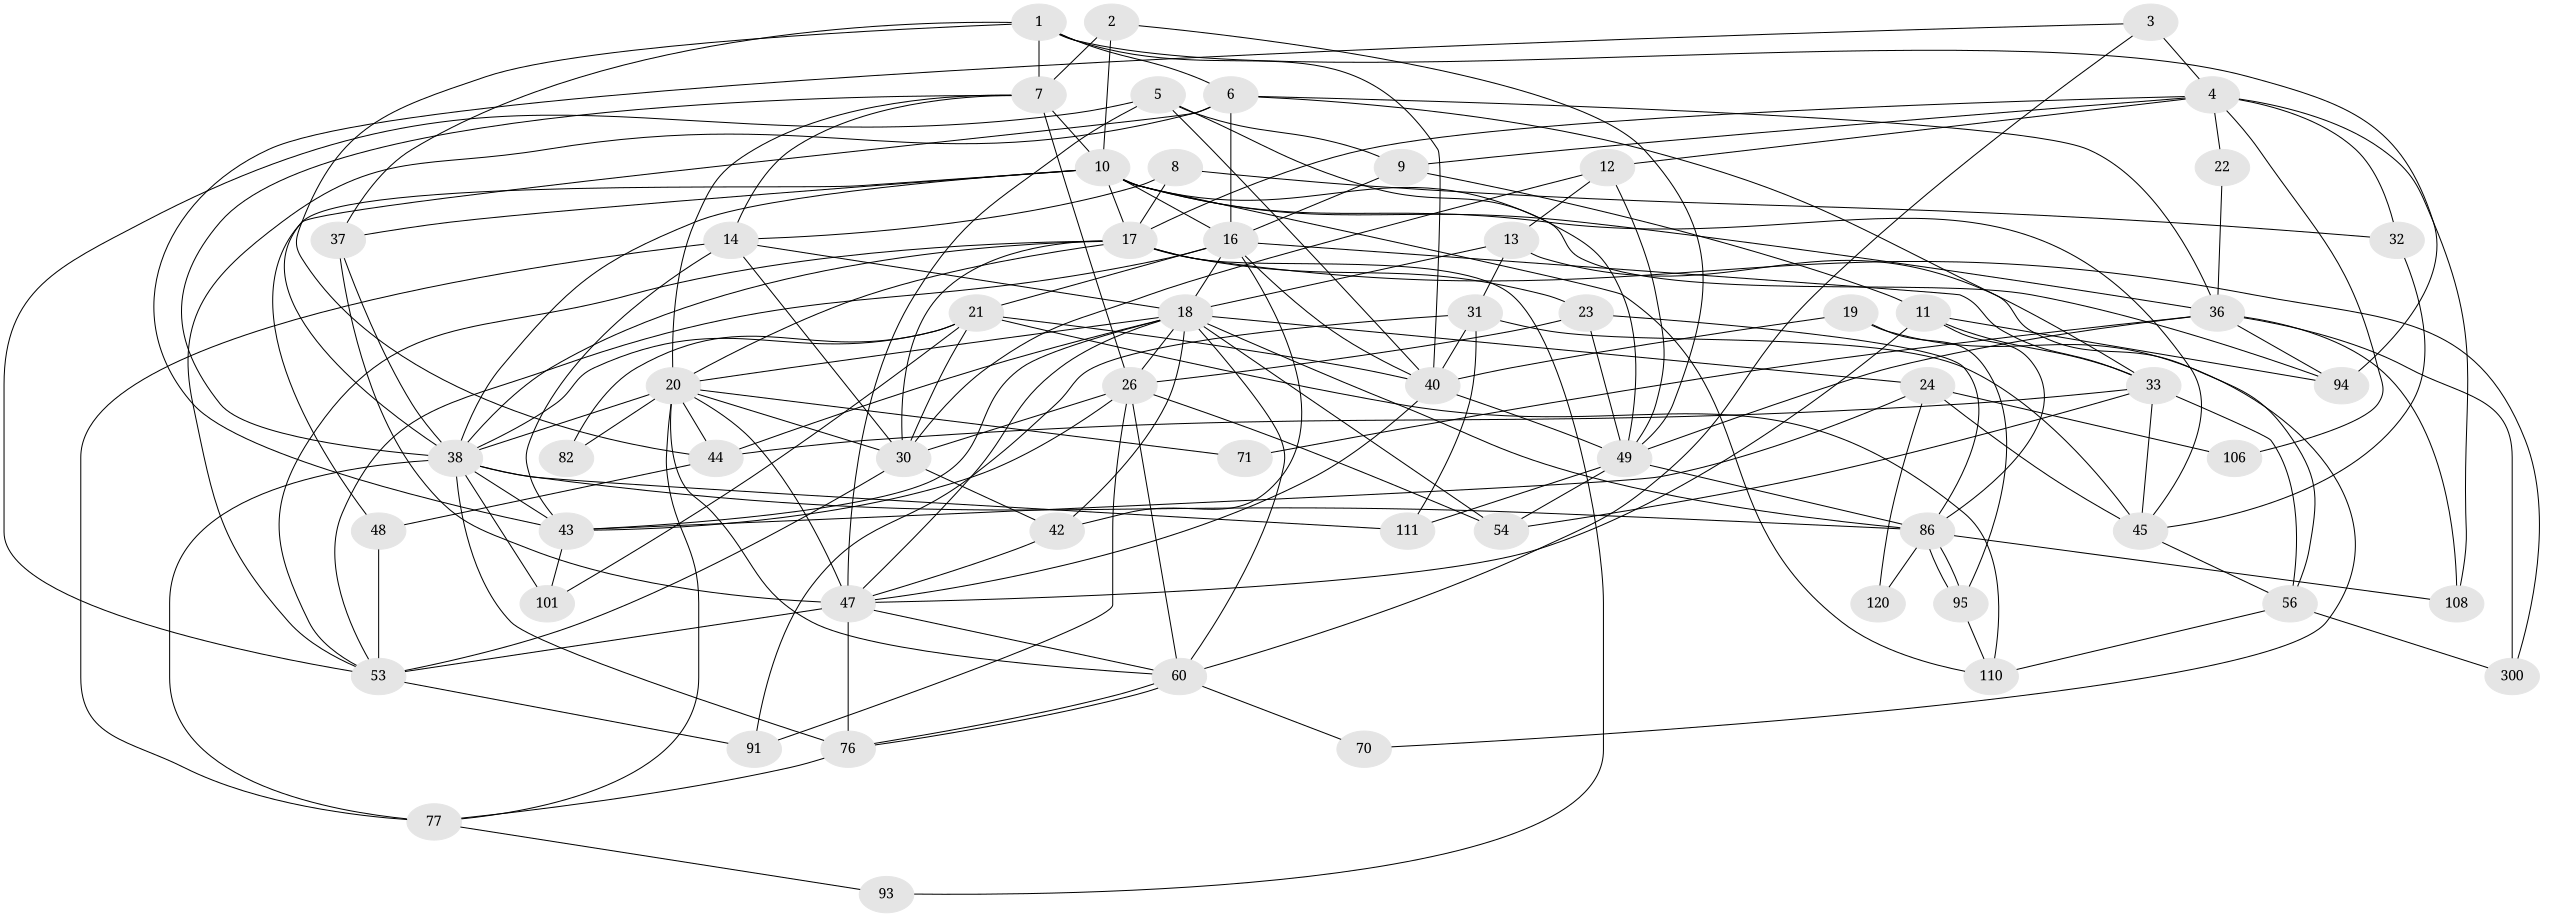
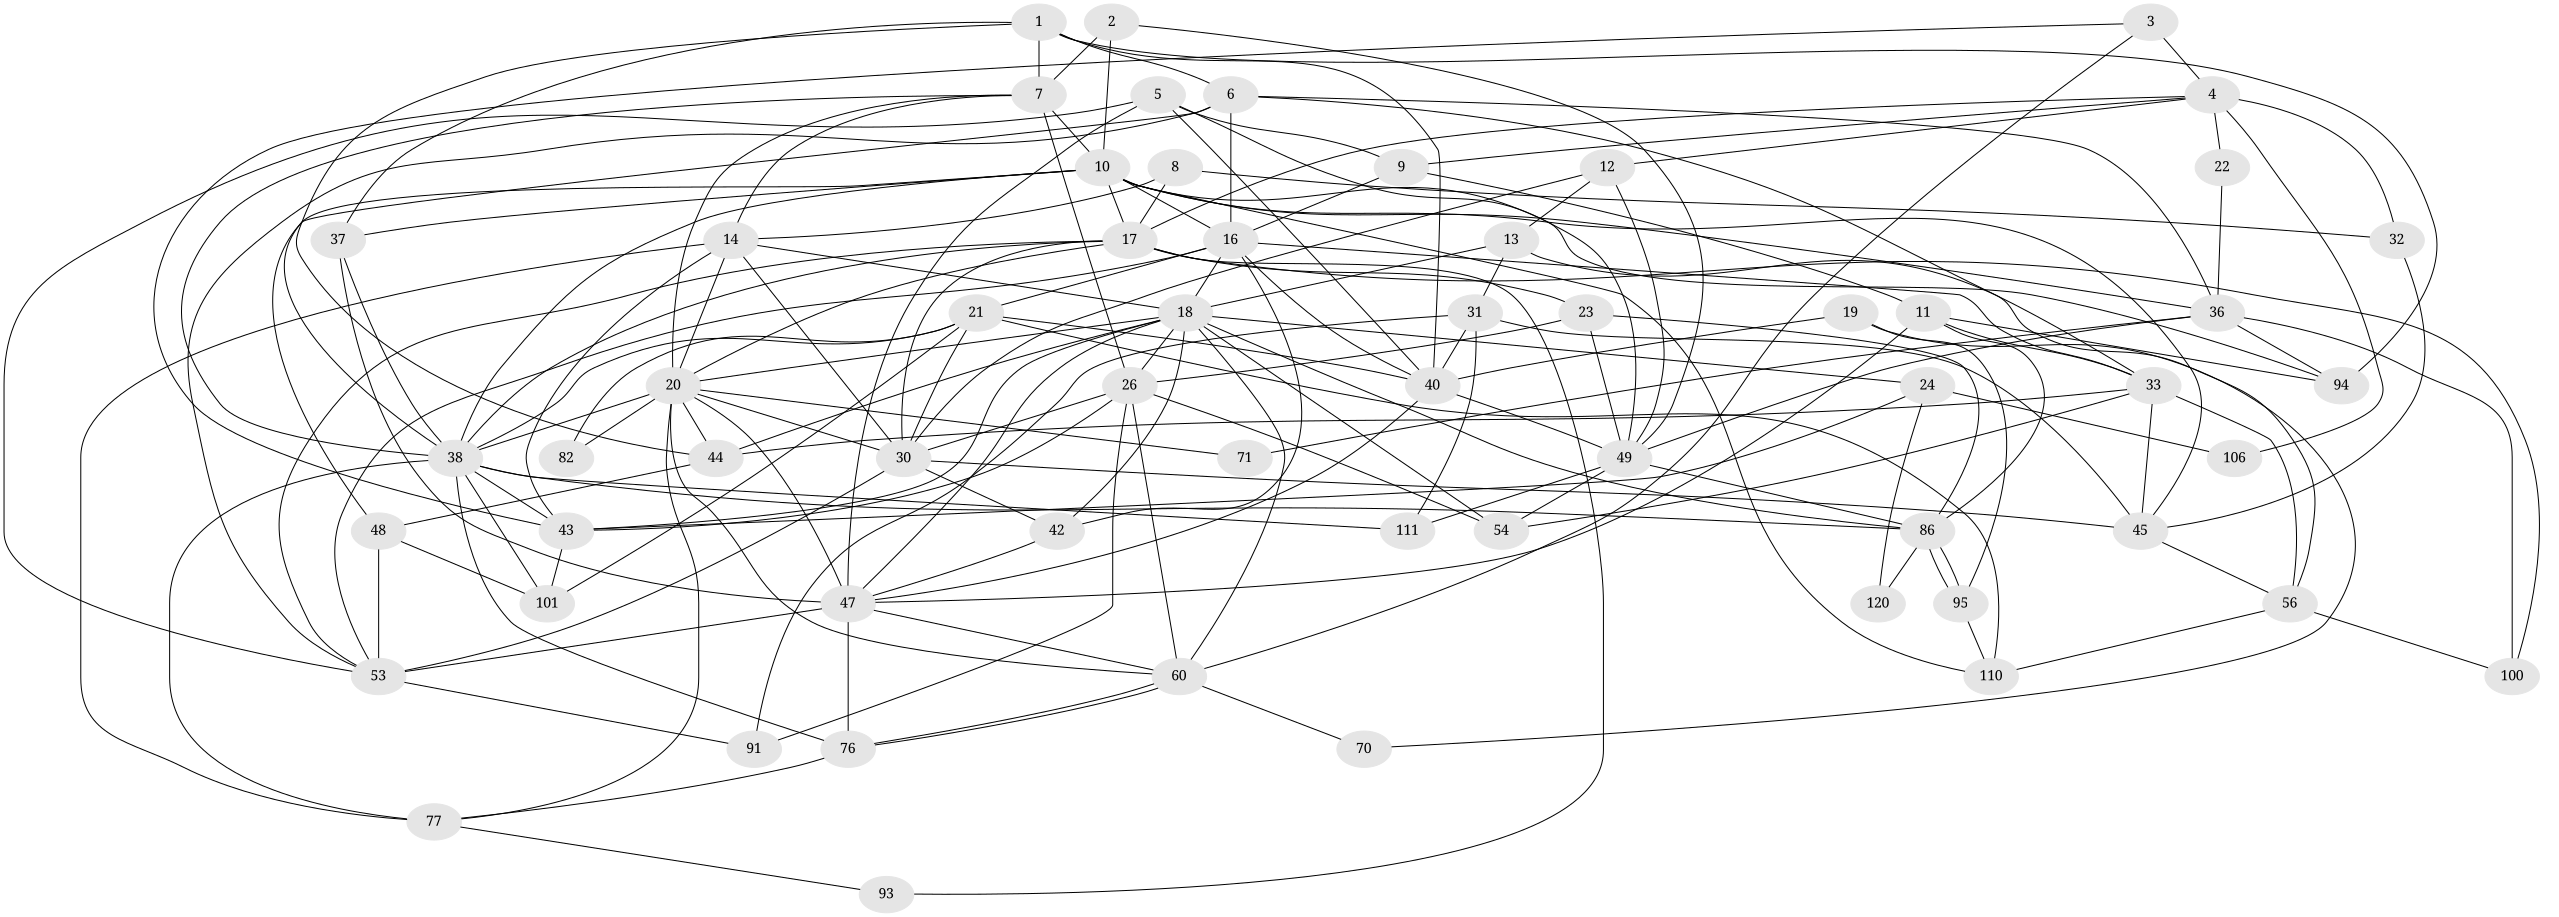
  graph {
    fontname="Noto Serif"
    node [color=gray90 fontname="Noto Serif" style=filled]
    edge [fontname="Noto Serif"]
    6 [super="+15"]
    53 [super="+68"]
    16 [super="+98+59"]
    33 [super="+35"]
    36 [super="+55"]
    38 [super="+65+90+99"]
    1
    7 [super="+97"]
    37 [super="+72"]
    40 [super="+58+66+113"]
    44
    94
    10 [super="+27+46"]
    14 [super="+28"]
    20 [super="+41+51"]
    26 [super="+75"]
    47 [super="+115+63"]
    49 [super="+87"]
    48 [super="+96"]
    2
    17 [super="+57+88"]
    45 [super="+62"]
    110
    86 [super="+102"]
    54
    111
    4 [super="+67"]
    9
    12
    22
    32
    106
-   108
    3
    43 [super="+69"]
    60 [super="+74"]
    101
    70
    76
    11 [super="+109"]
    13 [super="+64"]
    30 [super="+52"]
    23
    93
-   100 [label=300]
+   100
    5 [super="+117+25"]
    91
    18 [super="+80+29+83+107"]
    21 [super="+104"]
    42
    56 [super="+73"]
    71
    77 [super="+112+81"]
    82
    8
    95
    120
    31 [super="+92"]
    24 [super="+34"]
    19
    6 -- 53
    6 -- 16
    6 -- 33
    6 -- 36
    6 -- 38
    53 -- 91
    16 -- 53
    16 -- 33
    16 -- 40
    16 -- 18
    16 -- 21
    16 -- 42
    33 -- 44
    33 -- 45
    33 -- 54
    33 -- 56
    36 -- 94
    36 -- 49
-   36 -- 108
    36 -- 100
    36 -- 71
    38 -- 86
    38 -- 111 [weight=2]
    38 -- 43
    38 -- 101
    38 -- 76
    38 -- 77 [weight=2]
    1 -- 6
    1 -- 7
    1 -- 37
    1 -- 40
    1 -- 44
    1 -- 94
    7 -- 38
    7 -- 10
    7 -- 14
    7 -- 20
    7 -- 26
    37 -- 38
    37 -- 47
    40 -- 47
    40 -- 49
    44 -- 48
    10 -- 16
    10 -- 36
    10 -- 38
    10 -- 37
    10 -- 94
    10 -- 48
    10 -- 17
    10 -- 45
    10 -- 110
+   14 -- 20
    14 -- 43
    14 -- 30 [weight=2]
    14 -- 18
    14 -- 77
    20 -- 38
    20 -- 44
    20 -- 47 [weight=2]
    20 -- 60
    20 -- 30
    20 -- 71
    20 -- 77
    20 -- 82
    26 -- 54
    26 -- 43
    26 -- 60
    26 -- 30
    26 -- 91
    47 -- 53 [weight=2]
    47 -- 60
    47 -- 76
    49 -- 86
    49 -- 54
    49 -- 111
    48 -- 53
+   48 -- 101
    2 -- 7
    2 -- 10
    2 -- 49
    17 -- 53
    17 -- 38
    17 -- 20
    17 -- 30
    17 -- 23
    17 -- 93
    17 -- 100
    45 -- 56
-   86 -- 108
    86 -- 95
    86 -- 95
    86 -- 120
    4 -- 17
    4 -- 9
    4 -- 12
    4 -- 22
    4 -- 32
    4 -- 106
-   4 -- 108
    9 -- 16
    9 -- 11
    12 -- 49
    12 -- 13
    12 -- 30
    22 -- 36
    32 -- 45
    3 -- 4
    3 -- 43
    3 -- 60
    43 -- 101
    60 -- 70
    60 -- 76
    60 -- 76
    76 -- 77
    11 -- 33
    11 -- 94
    11 -- 47
    11 -- 86
    13 -- 18
    13 -- 56
    13 -- 31 [weight=2]
    30 -- 53
-   24 -- 45
+   30 -- 45
    30 -- 42
    23 -- 26
    23 -- 49
    23 -- 86
    5 -- 53
    5 -- 40
    5 -- 47
    5 -- 49
    5 -- 9
    18 -- 44
    18 -- 20
    18 -- 26
    18 -- 47
    18 -- 86
    18 -- 54
    18 -- 43 [weight=2]
    18 -- 60
    18 -- 42
    18 -- 24 [weight=2]
    21 -- 38
    21 -- 40
    21 -- 110
    21 -- 101
    21 -- 30
    21 -- 82
    42 -- 47
    56 -- 110
    56 -- 100
    77 -- 93
    8 -- 14
    8 -- 17
    8 -- 32
    95 -- 110
    31 -- 40
    31 -- 45
    31 -- 111
    31 -- 91
    24 -- 106
    24 -- 43
    24 -- 120
    19 -- 40
    19 -- 70
    19 -- 95
  }
